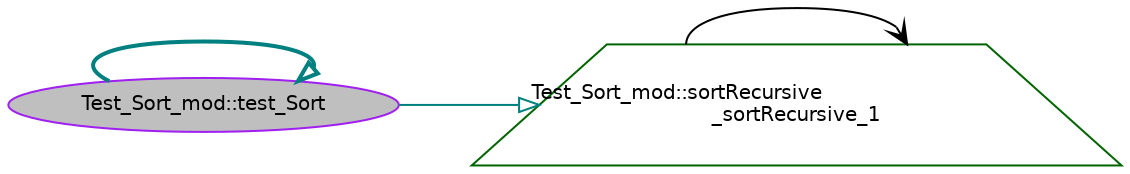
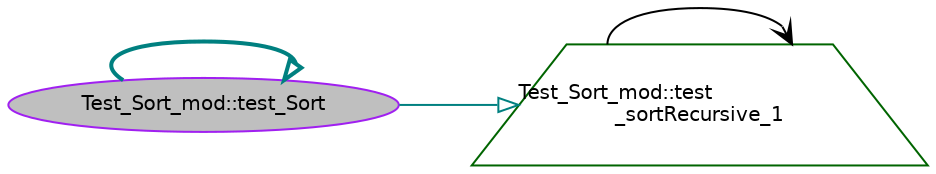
  digraph {
    rankdir=LR
    node [fontname=Helvetica fontsize=10 style=filled]
    edge [color=teal fontname=Helvetica fontsize=10 labelfontname=Helvetica labelfontsize=10 style=solid arrowhead=onormal]
    n1 [color=purple fillcolor=grey75 fontcolor=black height=0.2 label="Test_Sort_mod::test_Sort" shape=ellipse width=0.4]
-   n2 [color=darkgreen fillcolor=white height=0.2 label="Test_Sort_mod::sortRecursive\l_sortRecursive_1" shape=trapezium width=0.4]
+   n2 [color=darkgreen fillcolor=white height=0.2 label="Test_Sort_mod::test\l_sortRecursive_1" shape=trapezium width=0.4]
    n1 -> n1 [style=bold]
    n1 -> n2
    n2 -> n2 [color=black arrowhead=vee]
  }
